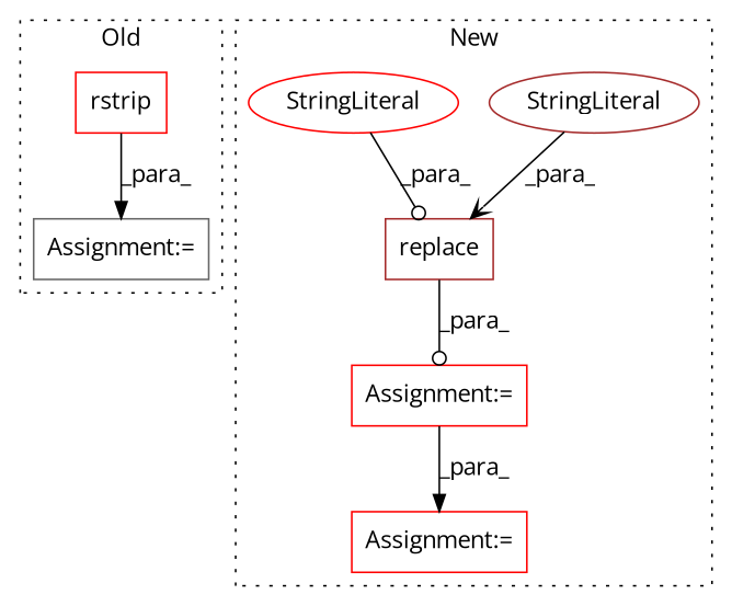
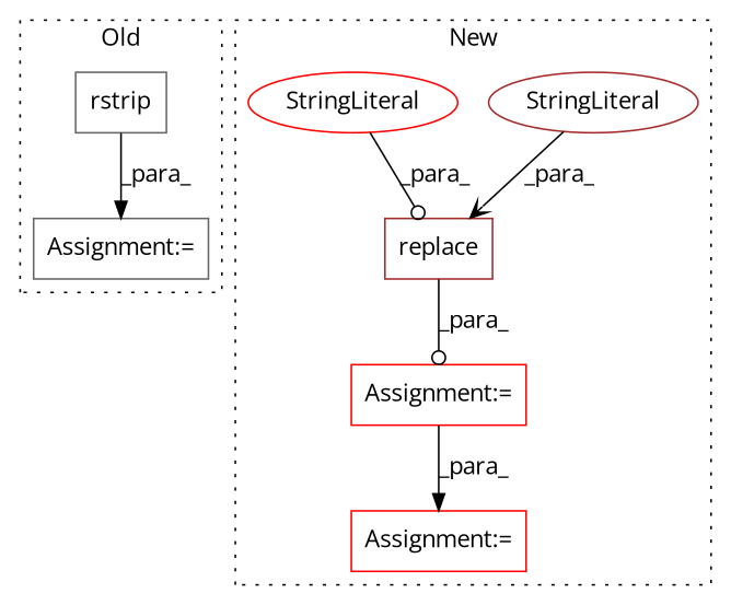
  digraph {
    fontname="Open Sans"
    node [a=7 l=1 shape=box color=red fontname="Open Sans"]
    edge [arrowhead=normal fontname="Open Sans"]
-   n1 [a=32 l=8 label=rstrip s=11563]
+   n1 [a=32 l=8 label=rstrip s=11563 color=gray40]
    n2 [label="Assignment:=" s=11538 color=gray40]
    n3 [a=32 l="8,1" label=replace s="13090,13116" color=brown]
    n4 [a=45 l=15 label=StringLiteral s=13098 shape=ellipse color=brown]
    n5 [a=45 l=2 label=StringLiteral s=13114 shape=ellipse]
    n6 [label="Assignment:=" s=13077]
    n7 [label="Assignment:=" s=13135]
    subgraph cluster_1 {
      label=Old
      style=dotted
      n1
      n2
    }
    subgraph cluster_2 {
      label=New
      style=dotted
      n3
      n4
      n5
      n6
      n7
    }
    n1 -> n2 [label=_para_]
    n3 -> n6 [label=_para_ arrowhead=odot]
    n4 -> n3 [label=_para_ arrowhead=vee]
    n5 -> n3 [label=_para_ arrowhead=odot]
    n6 -> n7 [label=_para_]
  }
